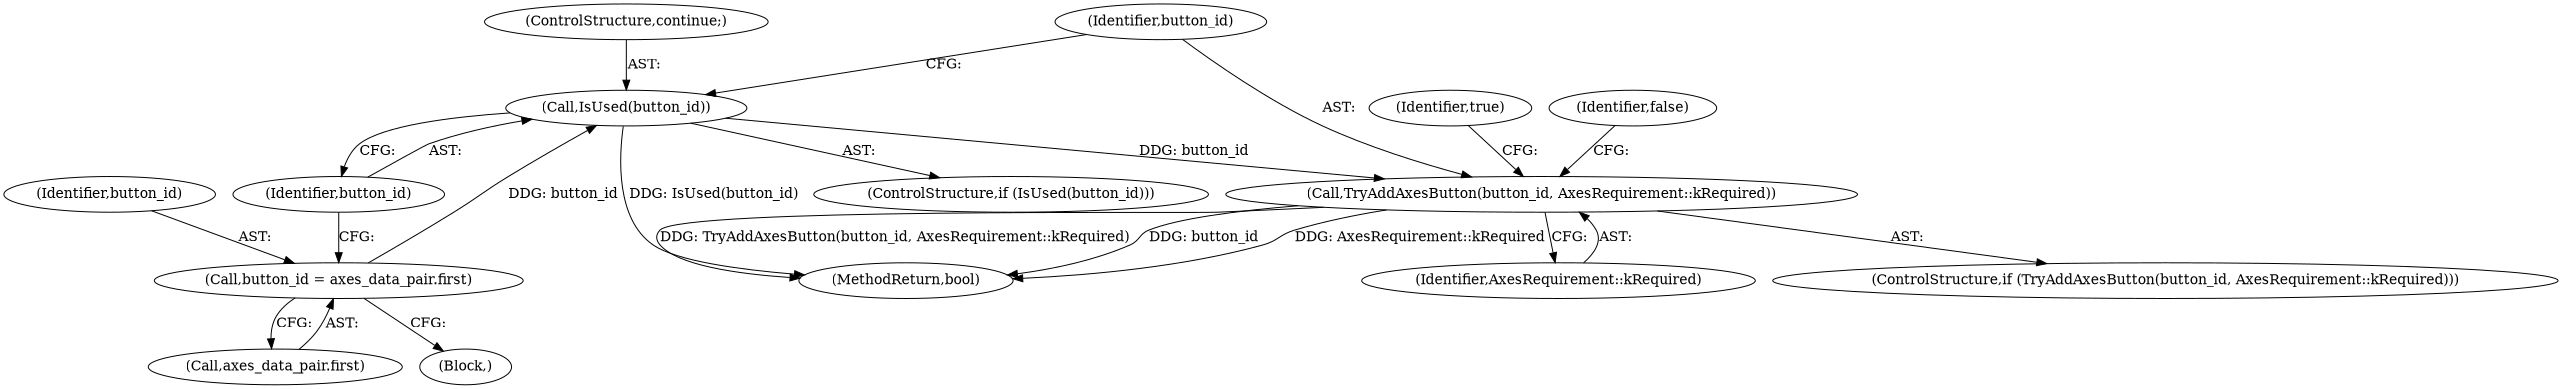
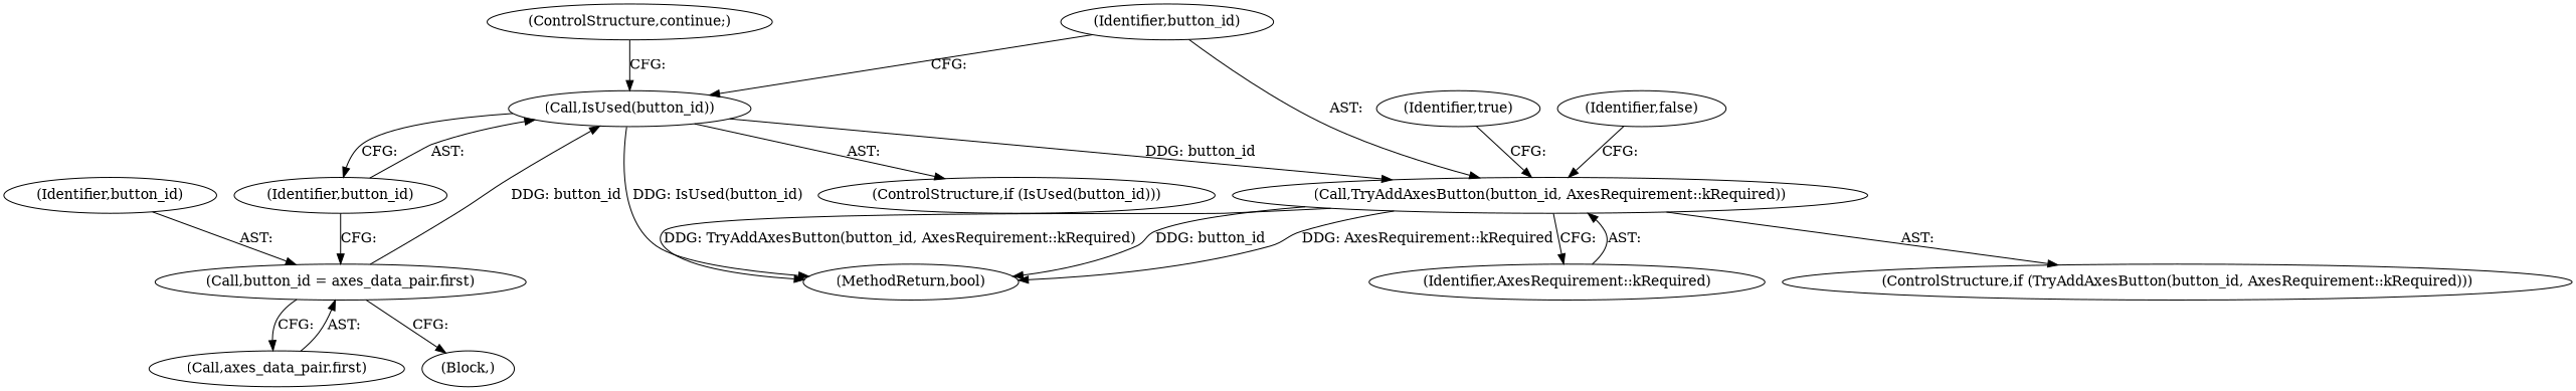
  digraph {
    n1 [label="(Call,TryAddAxesButton(button_id, AxesRequirement::kRequired))"]
    n2 [label="(Identifier,AxesRequirement::kRequired)"]
    n3 [label="(ControlStructure,if (TryAddAxesButton(button_id, AxesRequirement::kRequired)))"]
    n4 [label="(MethodReturn,bool)"]
    n5 [label="(Call,IsUsed(button_id))"]
    n6 [label="(ControlStructure,if (IsUsed(button_id)))"]
    n7 [label="(Identifier,button_id)"]
    n8 [label="(Call,button_id = axes_data_pair.first)"]
    n9 [label="(Call,axes_data_pair.first)"]
    n10 [label="(Block,)"]
    n11 [label="(Identifier,button_id)"]
    n12 [label="(Identifier,true)"]
    n13 [label="(ControlStructure,continue;)"]
    n14 [label="(Identifier,false)"]
    n15 [label="(Identifier,button_id)"]
    n1 -> n2 [label="CFG: "]
    n1 -> n3 [label="AST: "]
    n1 -> n4 [label="DDG: AxesRequirement::kRequired"]
    n1 -> n4 [label="DDG: TryAddAxesButton(button_id, AxesRequirement::kRequired)"]
    n1 -> n4 [label="DDG: button_id"]
    n2 -> n1 [label="AST: "]
    n5 -> n1 [label="DDG: button_id"]
    n5 -> n4 [label="DDG: IsUsed(button_id)"]
    n5 -> n6 [label="AST: "]
    n5 -> n7 [label="CFG: "]
    n7 -> n5 [label="AST: "]
    n7 -> n8 [label="CFG: "]
    n8 -> n5 [label="DDG: button_id"]
    n8 -> n9 [label="CFG: "]
    n8 -> n10 [label="CFG: "]
    n9 -> n8 [label="AST: "]
    n11 -> n8 [label="AST: "]
    n12 -> n1 [label="CFG: "]
-   n13 -> n5 [label="AST: "]
+   n13 -> n5 [label="CFG: "]
    n14 -> n1 [label="CFG: "]
    n15 -> n1 [label="AST: "]
    n15 -> n5 [label="CFG: "]
  }
